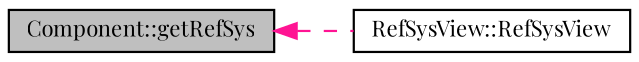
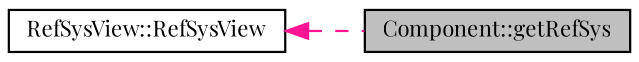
  digraph {
    rankdir=LR
    fontname="Playfair Display"
    node [color=black fontname="Playfair Display" fontsize=10 shape=record style=filled]
    n1 [fillcolor=grey75 fontcolor=black height=0.2 label="Component::getRefSys" width=0.4]
    n2 [fillcolor=white height=0.2 label="RefSysView::RefSysView" width=0.4]
-   n1 -> n2 [color=deeppink dir=back fontname="Playfair Display" fontsize=10 labelfontname=Helvetica labelfontsize=10 style=dashed]
+   n2 -> n1 [color=deeppink dir=back fontname="Playfair Display" fontsize=10 labelfontname=Helvetica labelfontsize=10 style=dashed]
  }
